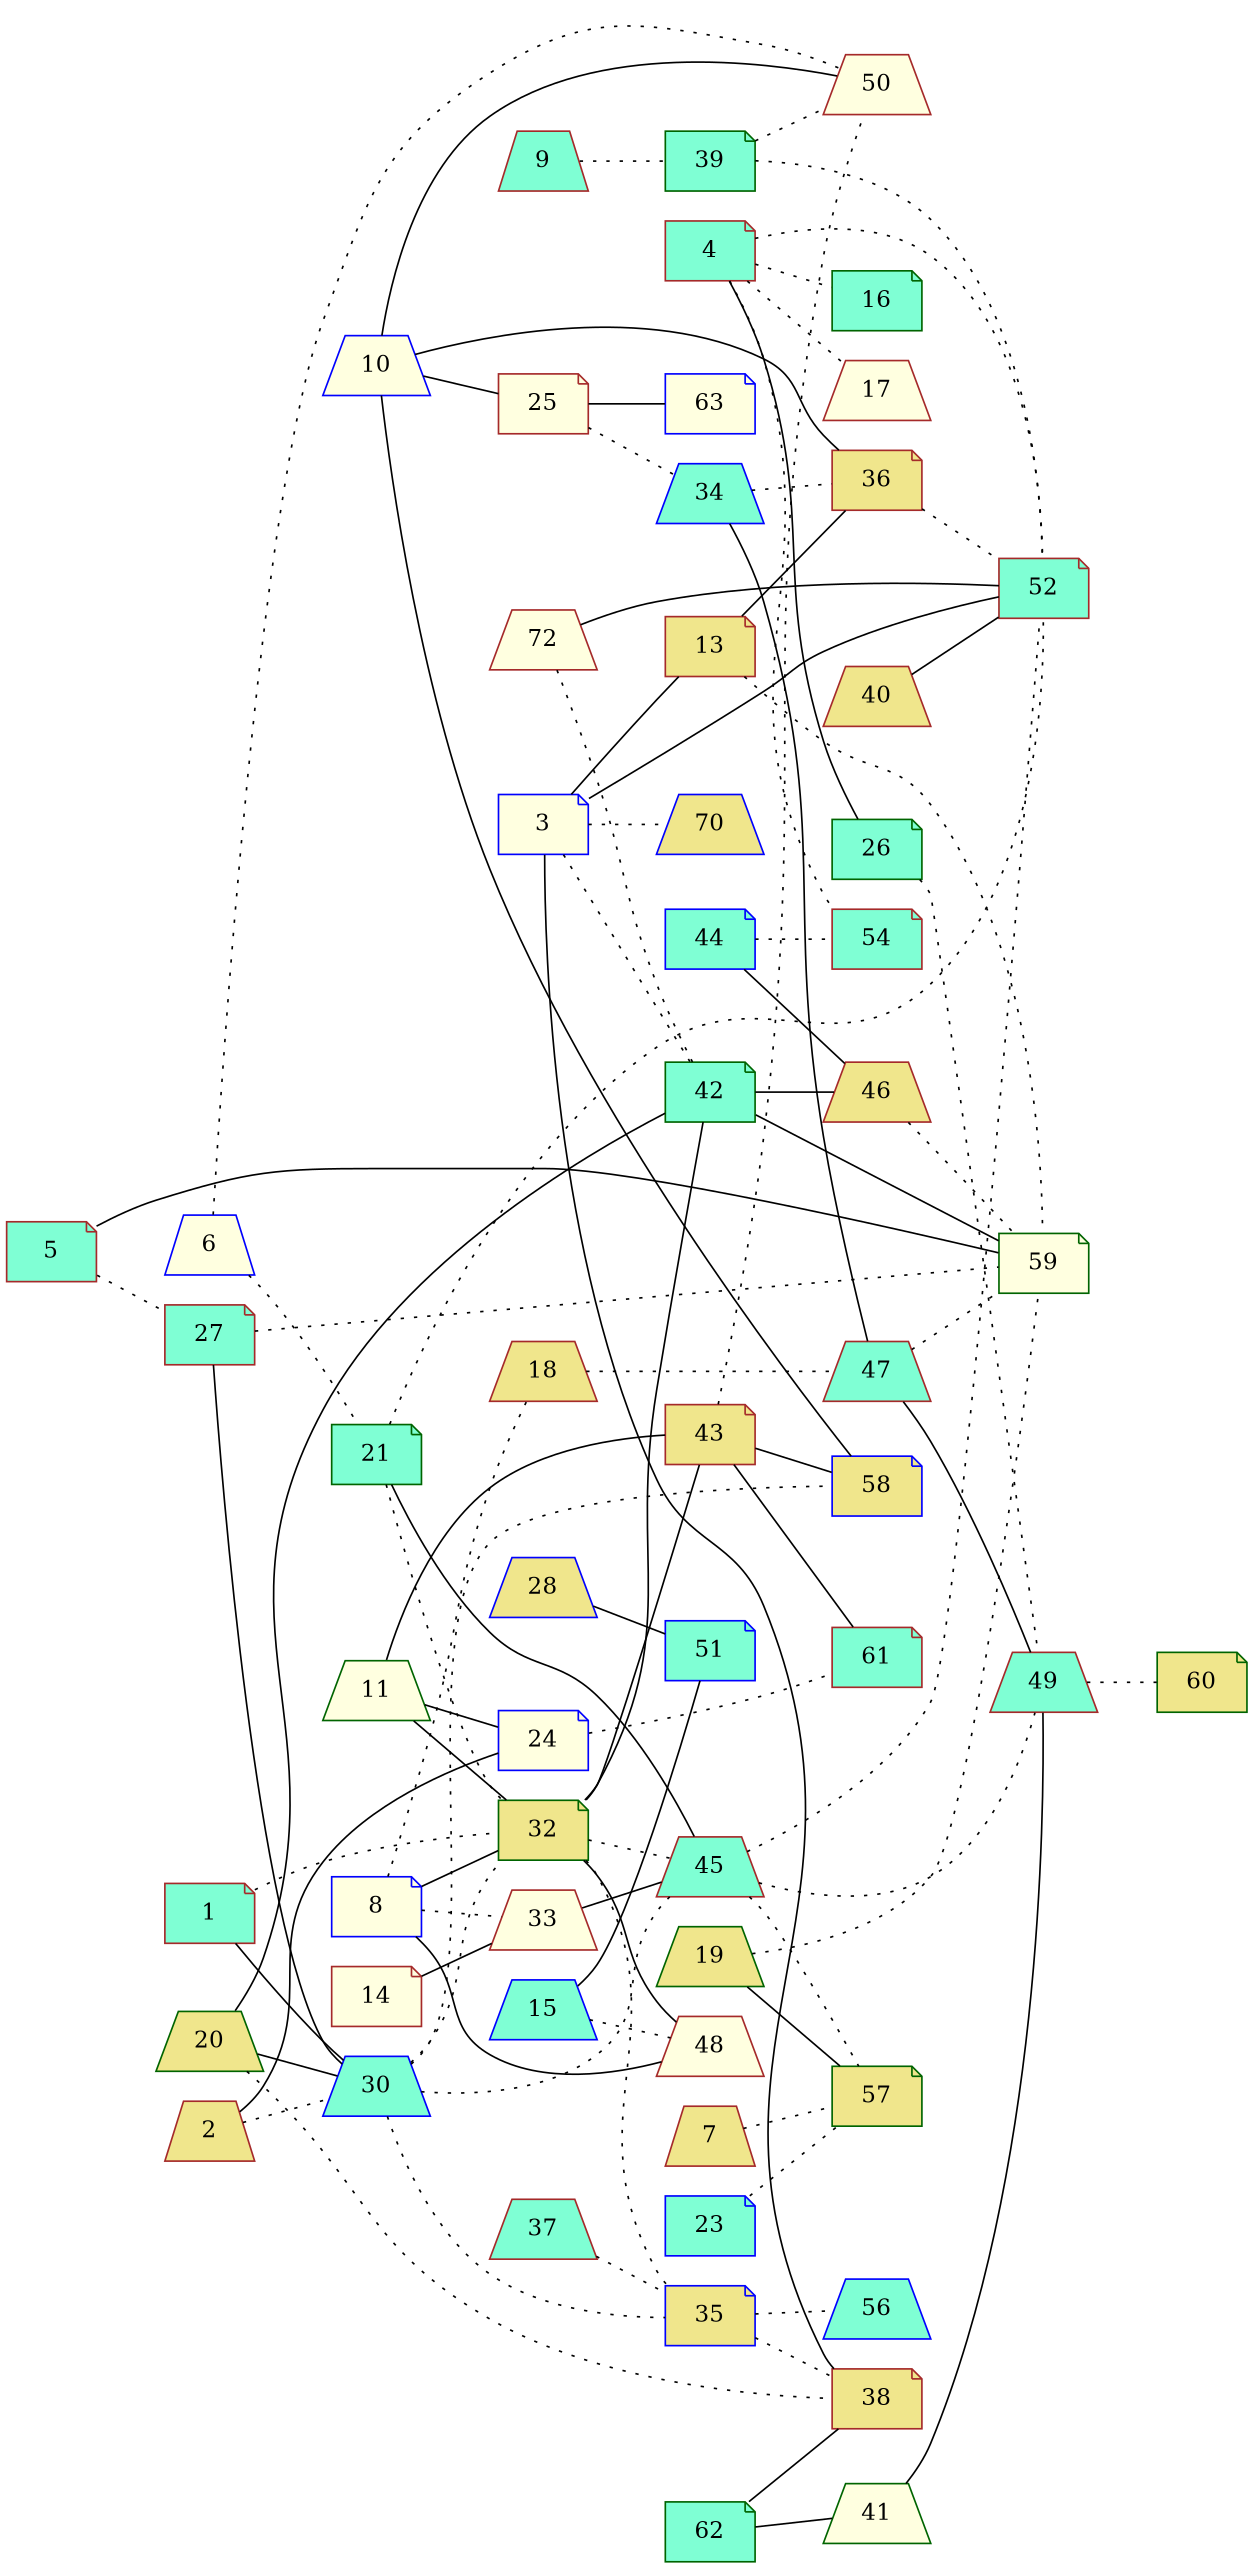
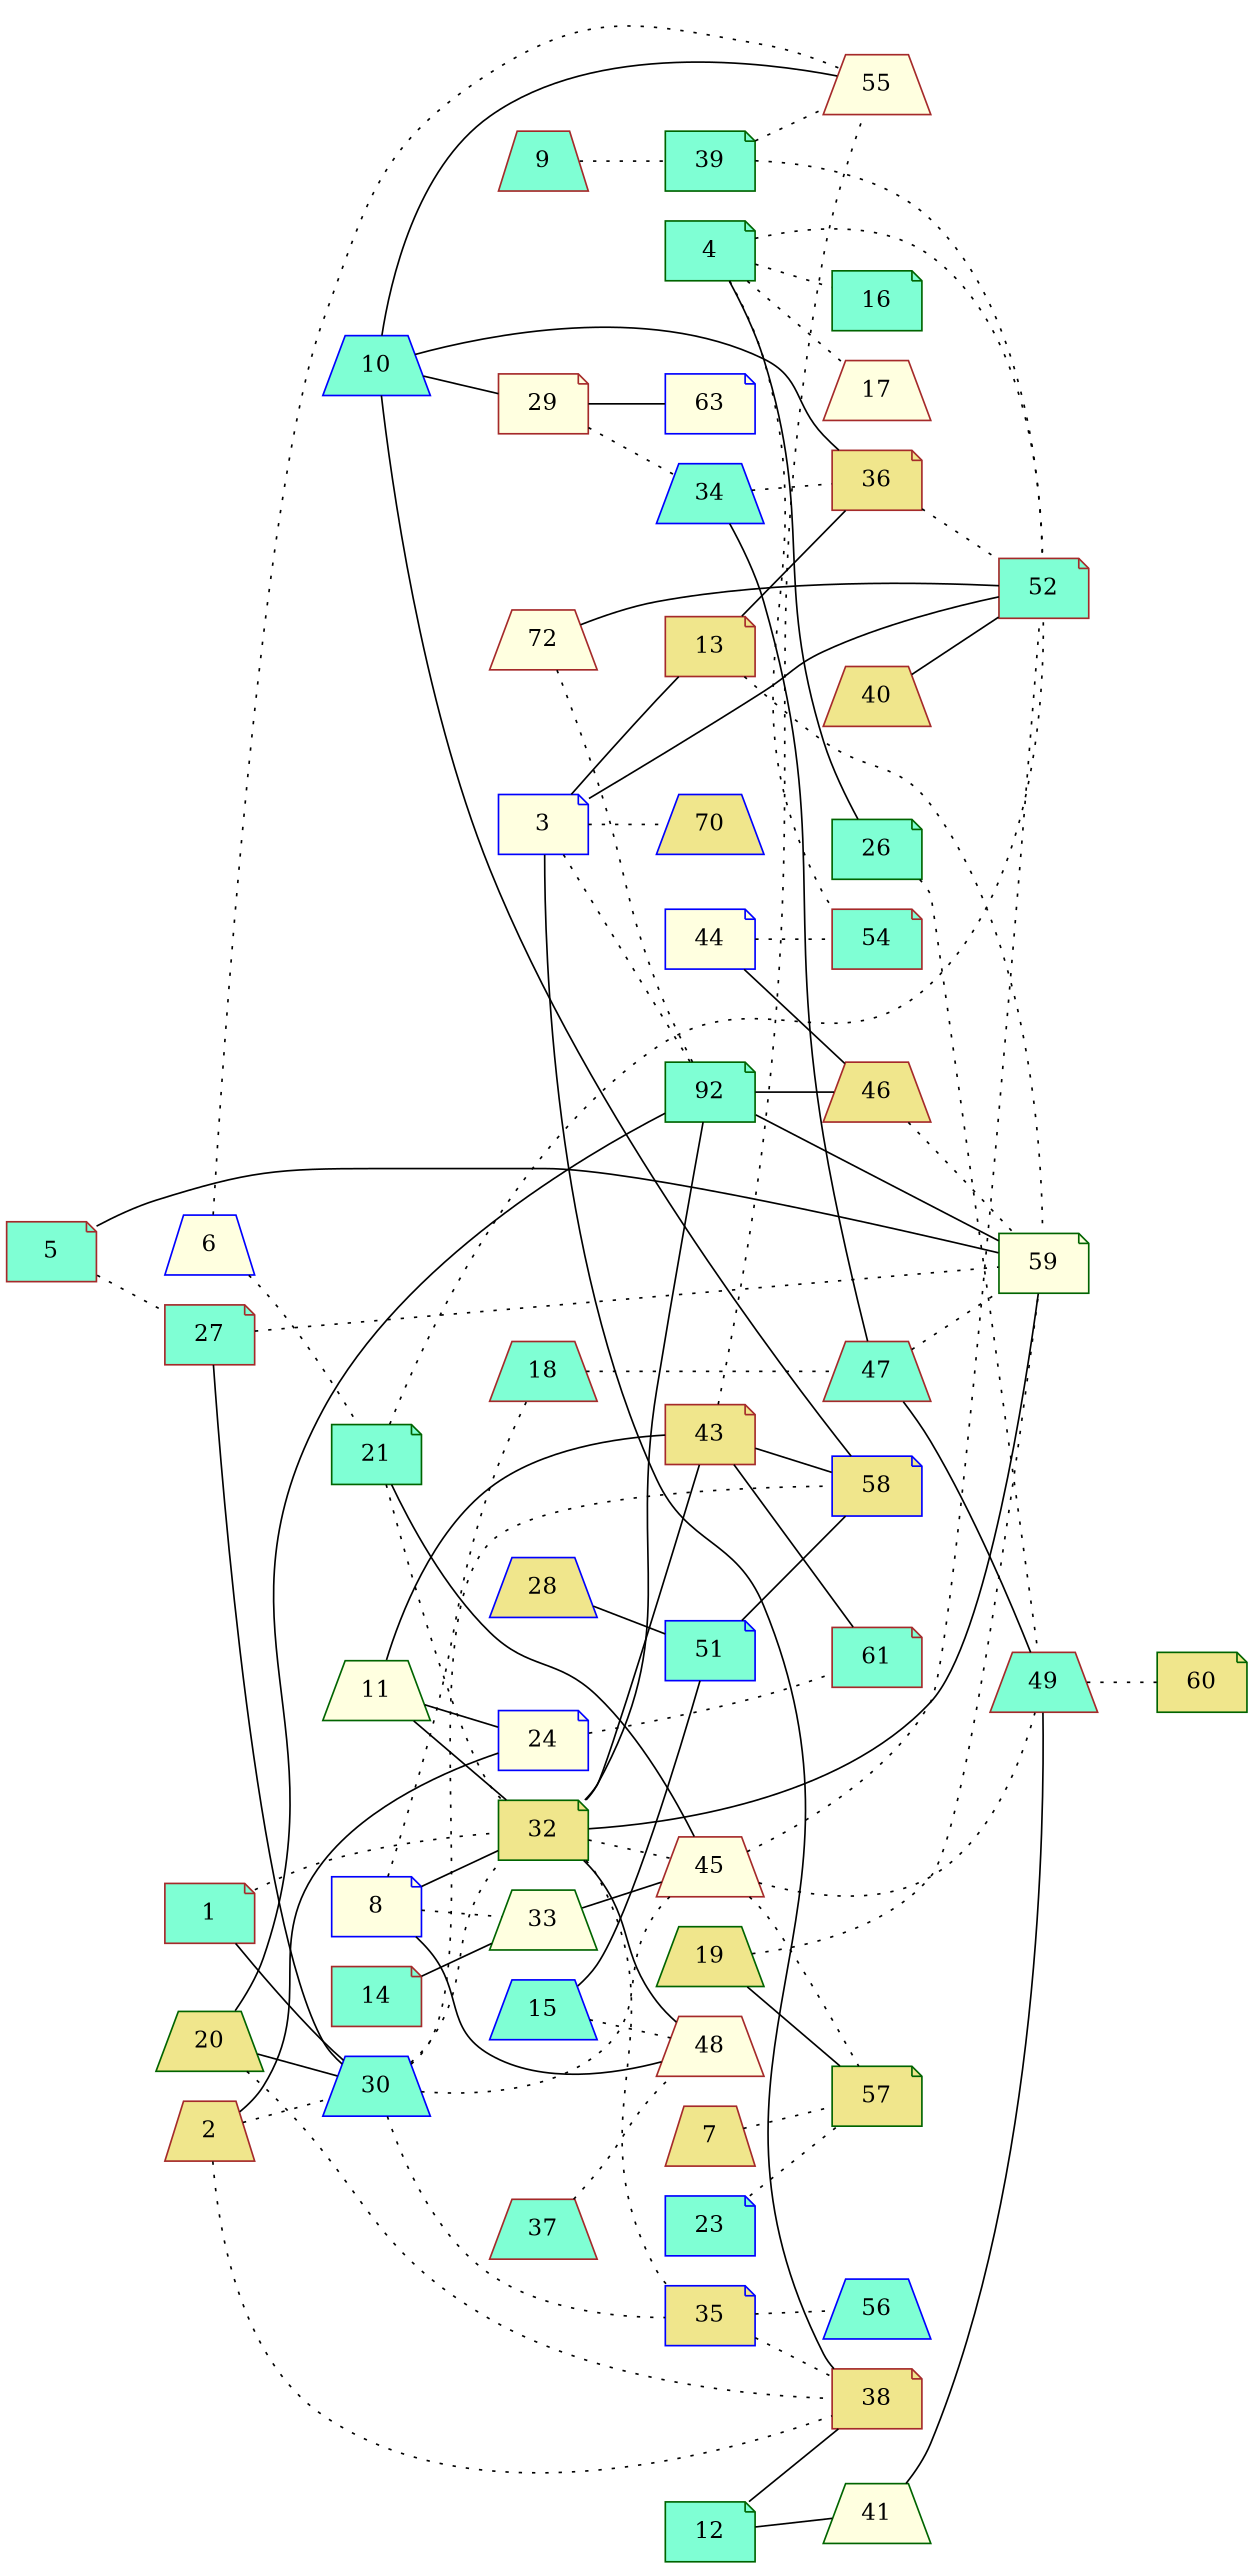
  graph {
    rankdir=LR
    node [color=brown fillcolor=aquamarine shape=note style=filled]
    edge [style=dotted weight=1.0]
    30 [color=blue shape=trapezium]
    1
    32 [color=darkgreen fillcolor=khaki]
    58 [color=blue fillcolor=khaki]
-   45 [shape=trapezium]
+   45 [fillcolor=lightyellow shape=trapezium]
    35 [color=blue fillcolor=khaki]
-   42 [color=darkgreen]
+   42 [color=darkgreen label=92]
    59 [color=darkgreen fillcolor=lightyellow]
    48 [fillcolor=lightyellow shape=trapezium]
    43 [fillcolor=khaki]
    2 [fillcolor=khaki shape=trapezium]
    24 [color=blue fillcolor=lightyellow]
    38 [fillcolor=khaki]
    61
    3 [color=blue fillcolor=lightyellow]
    13 [fillcolor=khaki]
    n17 [color=blue fillcolor=khaki label=70 shape=trapezium]
    52
    36 [fillcolor=khaki]
    46 [fillcolor=khaki shape=trapezium]
-   4
+   4 [color=darkgreen]
    16 [color=darkgreen]
    17 [fillcolor=lightyellow shape=trapezium]
    26 [color=darkgreen]
    54
    49 [shape=trapezium]
    5
    27
    6 [color=blue fillcolor=lightyellow shape=trapezium]
    21 [color=darkgreen]
-   55 [fillcolor=lightyellow shape=trapezium label=50]
+   55 [fillcolor=lightyellow shape=trapezium]
    7 [fillcolor=khaki shape=trapezium]
    57 [color=darkgreen fillcolor=khaki]
    8 [color=blue fillcolor=lightyellow]
-   18 [fillcolor=khaki shape=trapezium]
-   33 [fillcolor=lightyellow shape=trapezium]
+   18 [shape=trapezium]
+   33 [color=darkgreen fillcolor=lightyellow shape=trapezium]
    47 [shape=trapezium]
    9 [shape=trapezium]
    39 [color=darkgreen]
-   29 [fillcolor=lightyellow label=25]
+   29 [fillcolor=lightyellow]
    34 [color=blue shape=trapezium]
    n42 [color=blue fillcolor=lightyellow label=63]
-   10 [color=blue fillcolor=lightyellow shape=trapezium]
+   10 [color=blue shape=trapezium]
    11 [color=darkgreen fillcolor=lightyellow shape=trapezium]
-   12 [color=darkgreen label=62]
+   12 [color=darkgreen]
    41 [color=darkgreen fillcolor=lightyellow shape=trapezium]
-   14 [fillcolor=lightyellow]
+   14
    15 [color=blue shape=trapezium]
    51 [color=blue]
    60 [color=darkgreen fillcolor=khaki]
    19 [color=darkgreen fillcolor=khaki shape=trapezium]
    20 [color=darkgreen fillcolor=khaki shape=trapezium]
    n53 [fillcolor=lightyellow label=72 shape=trapezium]
    23 [color=blue]
    28 [color=blue fillcolor=khaki shape=trapezium]
    56 [color=blue shape=trapezium]
    37 [shape=trapezium]
    40 [fillcolor=khaki shape=trapezium]
-   44 [color=blue]
+   44 [color=blue fillcolor=lightyellow]
    30 -- 32
    30 -- 58
    30 -- 45 [weight=2.0]
    30 -- 35
    1 -- 30 [style=solid]
    1 -- 32
    32 -- 45
    32 -- 35
    32 -- 42 [style=solid]
+   32 -- 59 [style=solid]
    32 -- 48 [style=solid]
    32 -- 43 [style=solid]
    45 -- 52
    45 -- 49
    45 -- 57
    35 -- 38
    35 -- 56
    42 -- 59 [style=solid]
    42 -- 46 [style=solid]
    43 -- 58 [style=solid]
    43 -- 61 [style=solid]
    43 -- 55
    2 -- 30
    2 -- 24 [style=solid]
+   2 -- 38
    24 -- 61
    3 -- 42
    3 -- 38 [style=solid]
    3 -- 13 [style=solid]
    3 -- n17
    3 -- 52 [style=solid]
    13 -- 59
    13 -- 36 [style=solid]
    36 -- 52
    46 -- 59
    4 -- 52
    4 -- 16
    4 -- 17
    4 -- 26 [style=solid]
    4 -- 54
    26 -- 49
    49 -- 60
    5 -- 59 [style=solid]
    5 -- 27
    27 -- 30 [style=solid]
    27 -- 59
    6 -- 21
    6 -- 55
    21 -- 32
    21 -- 45 [style=solid]
    21 -- 52
    7 -- 57
    8 -- 32 [style=solid]
    8 -- 48 [style=solid]
    8 -- 18
    8 -- 33
    18 -- 47
    33 -- 45 [style=solid]
    47 -- 59
    47 -- 49 [style=solid]
    9 -- 39
    39 -- 52
    39 -- 55
    29 -- 34
    29 -- n42 [style=solid]
    34 -- 36
    34 -- 47 [style=solid]
    10 -- 58 [style=solid]
    10 -- 36 [style=solid]
    10 -- 55 [style=solid]
    10 -- 29 [style=solid]
    11 -- 32 [style=solid]
    11 -- 43 [style=solid]
    11 -- 24 [style=solid]
    12 -- 38 [style=solid]
    12 -- 41 [style=solid]
    41 -- 49 [style=solid]
    14 -- 33 [style=solid]
    15 -- 48
    15 -- 51 [style=solid]
+   51 -- 58 [style=solid]
    19 -- 59
    19 -- 57 [style=solid]
    20 -- 30 [style=solid]
    20 -- 42 [style=solid]
    20 -- 38
    n53 -- 42
    n53 -- 52 [style=solid]
    23 -- 57
    28 -- 51 [style=solid]
-   37 -- 35
+   37 -- 48
    40 -- 52 [style=solid]
    44 -- 46 [style=solid]
    44 -- 54
  }
